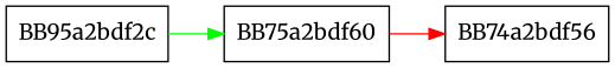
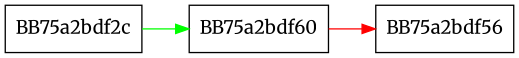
  digraph {
    fontname=Merriweather
    rankdir=LR
    splines=ortho
    node [fontname=Merriweather shape=box]
    edge [fontname=Merriweather]
-   BB75a2bdf2c [label=BB95a2bdf2c]
+   BB75a2bdf2c
    BB75a2bdf60
-   BB75a2bdf56 [label=BB74a2bdf56]
+   BB75a2bdf56
    BB75a2bdf2c -> BB75a2bdf60 [color=green]
    BB75a2bdf60 -> BB75a2bdf56 [color=red]
  }
